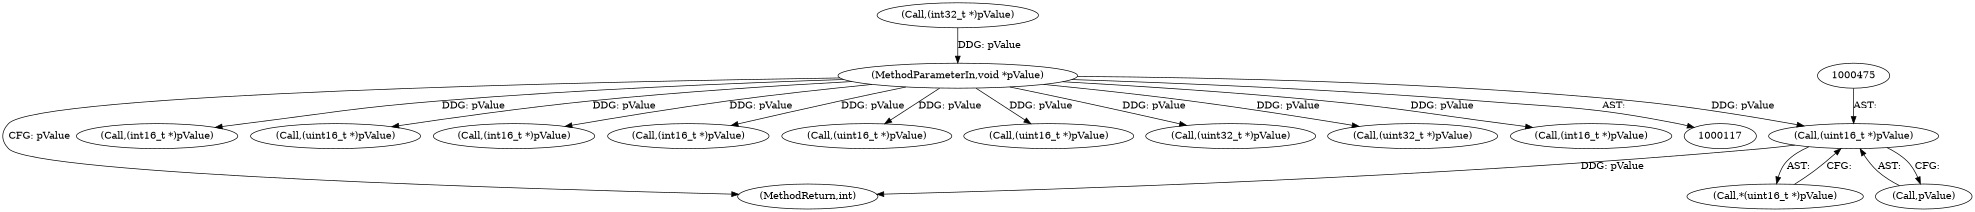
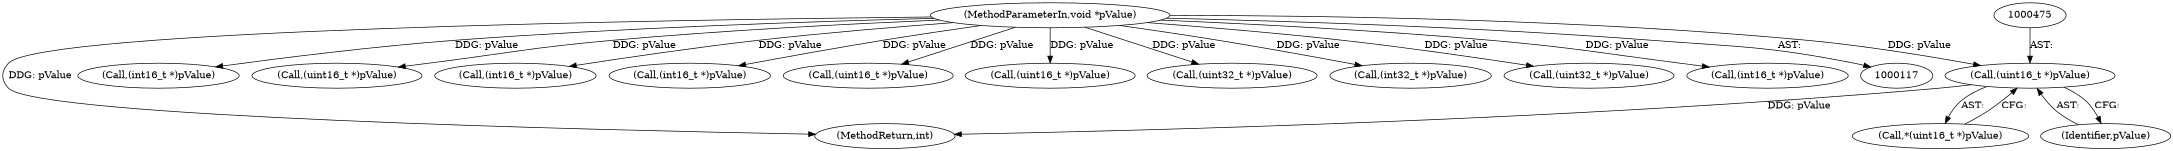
  digraph {
    n1 [label="(Call,(uint16_t *)pValue)"]
-   n2 [label="(Call,pValue)"]
+   n2 [label="(Identifier,pValue)"]
    n3 [label="(Call,*(uint16_t *)pValue)"]
    n4 [label="(MethodReturn,int)"]
    n5 [label="(MethodParameterIn,void *pValue)"]
    n6 [label="(Call,(int16_t *)pValue)"]
    n7 [label="(Call,(uint16_t *)pValue)"]
    n8 [label="(Call,(int16_t *)pValue)"]
    n9 [label="(Call,(int16_t *)pValue)"]
    n10 [label="(Call,(uint16_t *)pValue)"]
    n11 [label="(Call,(uint16_t *)pValue)"]
    n12 [label="(Call,(uint32_t *)pValue)"]
    n13 [label="(Call,(int32_t *)pValue)"]
    n14 [label="(Call,(uint32_t *)pValue)"]
    n15 [label="(Call,(int16_t *)pValue)"]
    n16 [label=1000117]
    n17 [label=1000475]
    n1 -> n2 [label="CFG: "]
    n1 -> n3 [label="AST: "]
    n1 -> n4 [label="DDG: pValue"]
    n2 -> n1 [label="AST: "]
    n3 -> n1 [label="CFG: "]
    n5 -> n1 [label="DDG: pValue"]
-   n5 -> n4 [label="CFG: pValue"]
+   n5 -> n4 [label="DDG: pValue"]
    n5 -> n6 [label="DDG: pValue"]
    n5 -> n7 [label="DDG: pValue"]
    n5 -> n8 [label="DDG: pValue"]
    n5 -> n9 [label="DDG: pValue"]
    n5 -> n10 [label="DDG: pValue"]
    n5 -> n11 [label="DDG: pValue"]
    n5 -> n12 [label="DDG: pValue"]
-   n13 -> n5 [label="DDG: pValue"]
+   n5 -> n13 [label="DDG: pValue"]
    n5 -> n14 [label="DDG: pValue"]
    n5 -> n15 [label="DDG: pValue"]
    n5 -> n16 [label="AST: "]
    n17 -> n1 [label="AST: "]
  }
